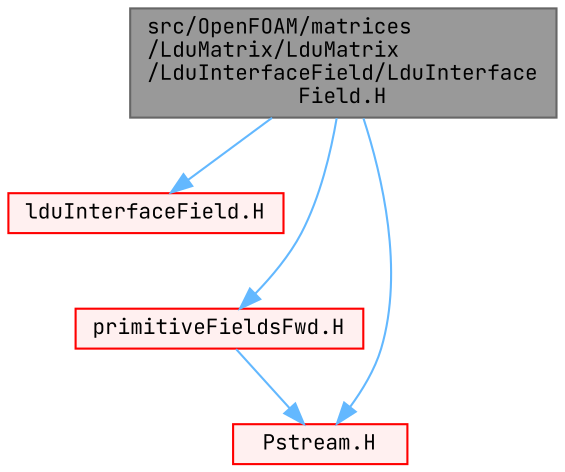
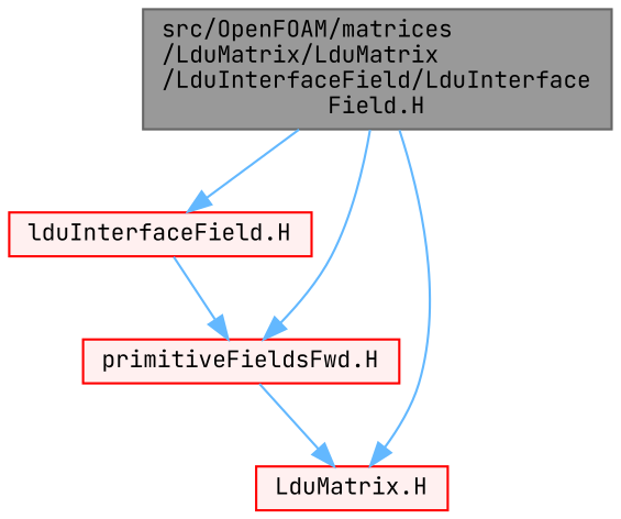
  digraph {
    fontname="JetBrains Mono"
    node [color=red fillcolor="#FFF0F0" fontname="JetBrains Mono" fontsize=10 shape=box style=filled]
    edge [color=steelblue1 fontname="JetBrains Mono" fontsize=10 labelfontname=Helvetica labelfontsize=10 style=solid]
    n1 [color=gray40 fillcolor=grey60 fontcolor=black height=0.2 label="src/OpenFOAM/matrices\l/LduMatrix/LduMatrix\l/LduInterfaceField/LduInterface\lField.H" width=0.4]
    n2 [height=0.2 label="lduInterfaceField.H" width=0.4]
    n3 [height=0.2 label="primitiveFieldsFwd.H" width=0.4]
-   n4 [height=0.2 label="Pstream.H" width=0.4]
+   n4 [height=0.2 label="LduMatrix.H" width=0.4]
    n1 -> n2
    n1 -> n3
    n1 -> n4
+   n2 -> n3
    n3 -> n4
  }
